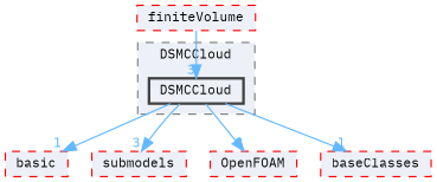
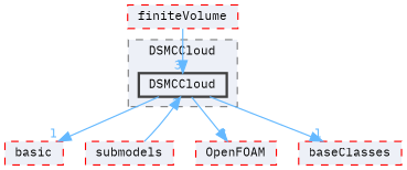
  digraph {
    compound=true
    fontname="IBM Plex Mono"
    node [color=red fillcolor="#edf0f7" fontname="IBM Plex Mono" fontsize=10 shape=box style="filled,dashed"]
    edge [color=steelblue1 fontcolor=steelblue1 fontname="IBM Plex Mono" fontsize=10 headlabel=1 labeldistance=1.5 labelfontname=Helvetica labelfontsize=10]
    n1 [color=grey25 height=0.2 label=DSMCCloud style="filled,bold" width=0.4]
    n2 [height=0.2 label=basic width=0.4]
    n3 [height=0.2 label=submodels width=0.4]
    n4 [height=0.2 label=OpenFOAM width=0.4]
    n5 [height=0.2 label=baseClasses width=0.4]
    n6 [height=0.2 label=finiteVolume width=0.4]
    subgraph cluster_1 {
      bgcolor="#edf0f7"
      fontsize=10
      label=DSMCCloud
      pencolor=grey50
      style="filled,dashed"
      n1
    }
    n1 -> n2
-   n1 -> n3 [headlabel=3]
+   n3 -> n1 [headlabel=3]
    n1 -> n4 [headlabel=8]
    n1 -> n5
    n6 -> n1 [headlabel=3]
  }
